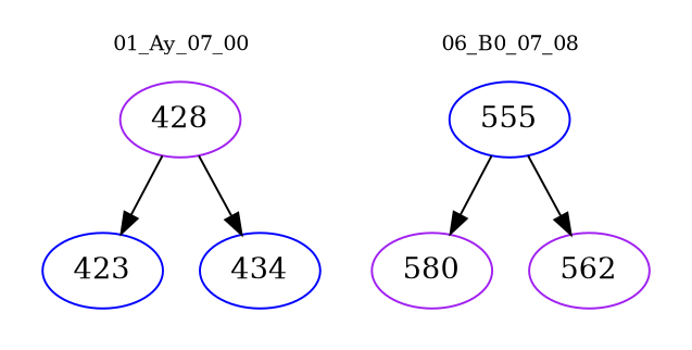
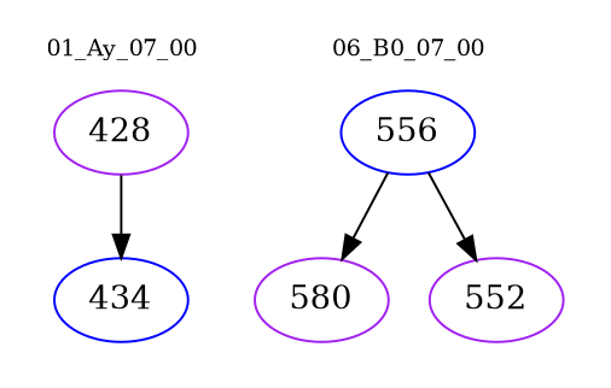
  digraph {
    node [color=purple]
    edge [color=black]
    n1 [label=428]
-   n2 [color=blue label=423]
    n3 [color=blue label=434]
-   n4 [color=blue label=555]
+   n4 [color=blue label=556]
    n5 [label=580]
-   n6 [label=562]
+   n6 [label=552]
    subgraph cluster_1 {
      color=white
      fontsize=10
      label="01_Ay_07_00"
      n1
-     n2
      n3
    }
    subgraph cluster_2 {
      color=white
      fontsize=10
-     label="06_B0_07_08"
+     label="06_B0_07_00"
      n4
      n5
      n6
    }
-   n1 -> n2
    n1 -> n3
    n4 -> n5
    n4 -> n6
  }
